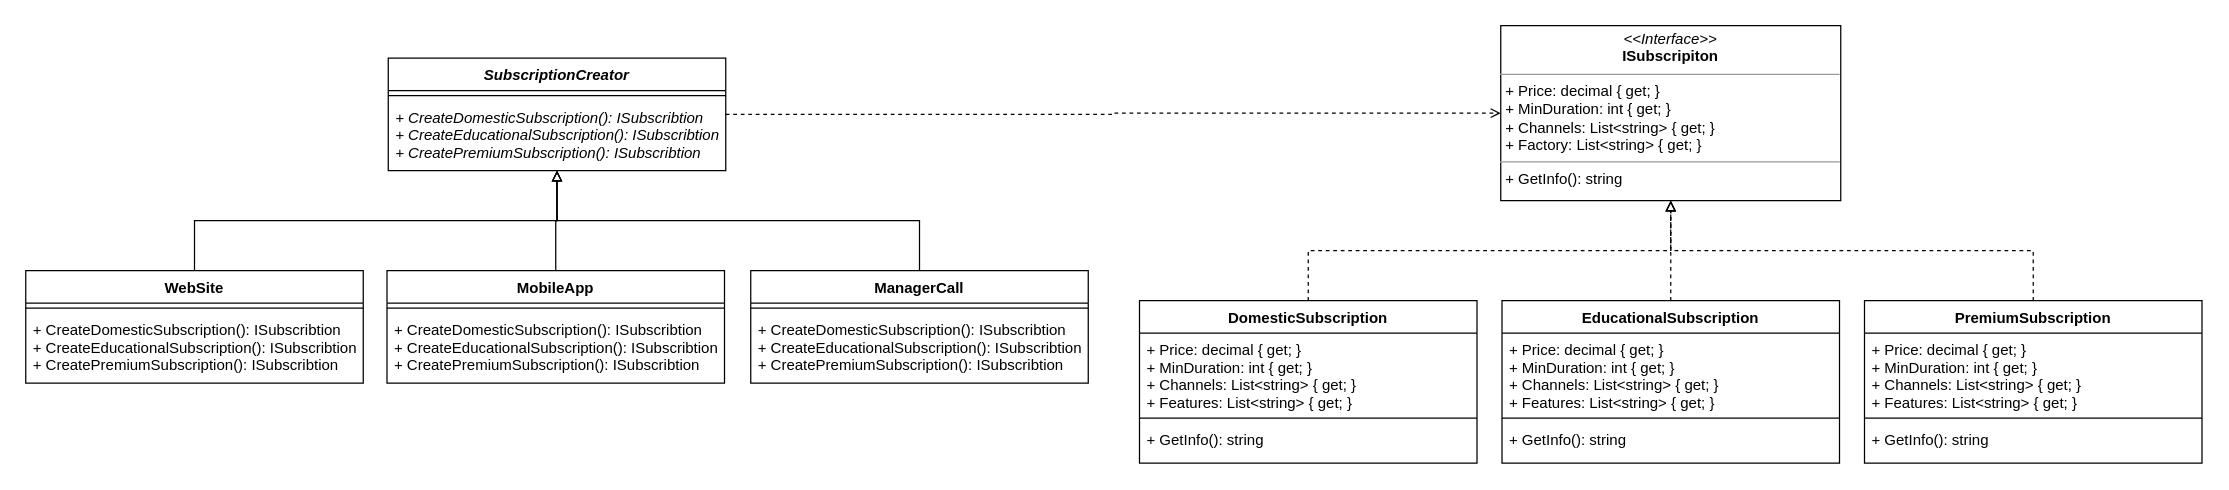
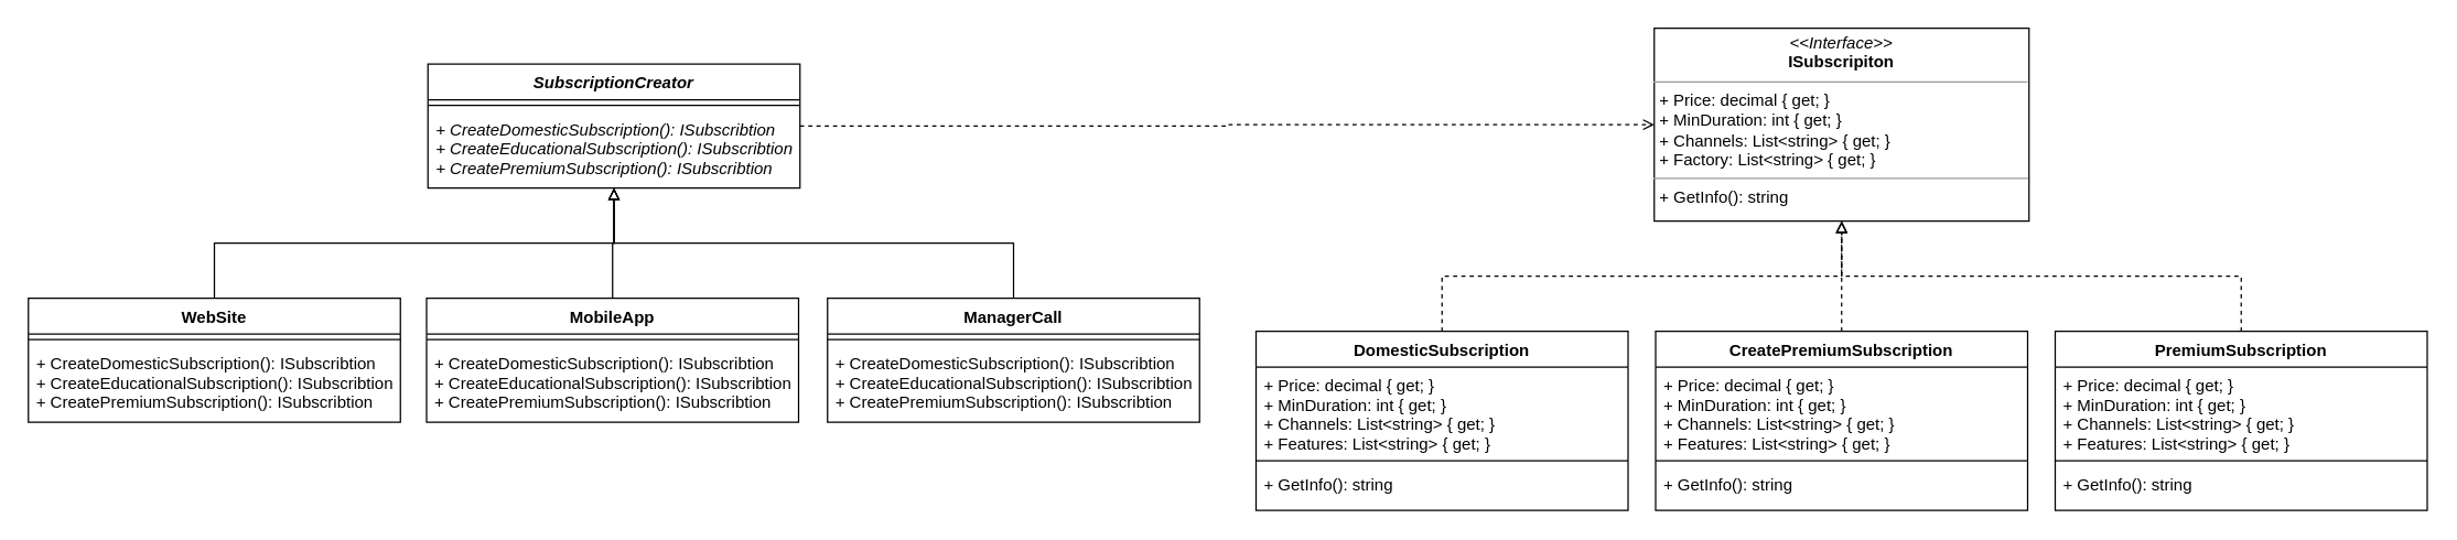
  <mxCell id="0" />
  <mxCell id="1" parent="0" />
  <mxCell id="2" value="&lt;p style=&quot;margin:0px;margin-top:4px;text-align:center;&quot;&gt;&lt;i&gt;&amp;lt;&amp;lt;Interface&amp;gt;&amp;gt;&lt;/i&gt;&lt;br&gt;&lt;b&gt;ISubscripiton&lt;/b&gt;&lt;/p&gt;&lt;hr size=&quot;1&quot;&gt;&lt;p style=&quot;margin:0px;margin-left:4px;&quot;&gt;+ Price: decimal { get; }&lt;br&gt;+ MinDuration: int { get; }&lt;/p&gt;&lt;p style=&quot;margin:0px;margin-left:4px;&quot;&gt;+ Channels: List&amp;lt;string&amp;gt; { get; }&lt;/p&gt;&lt;p style=&quot;margin:0px;margin-left:4px;&quot;&gt;+ Factory: List&amp;lt;string&amp;gt; { get; }&lt;/p&gt;&lt;hr size=&quot;1&quot;&gt;&lt;p style=&quot;margin:0px;margin-left:4px;&quot;&gt;+ GetInfo(): string&lt;/p&gt;" style="verticalAlign=top;align=left;overflow=fill;fontSize=12;fontFamily=Helvetica;html=1;" vertex="1" parent="1"><mxGeometry x="1200" y="20" width="272" height="140" as="geometry" /></mxCell>
  <mxCell id="3" style="edgeStyle=orthogonalEdgeStyle;rounded=0;orthogonalLoop=1;jettySize=auto;html=1;exitX=0.5;exitY=0;exitDx=0;exitDy=0;entryX=0.5;entryY=1;entryDx=0;entryDy=0;dashed=1;endArrow=block;endFill=0;" edge="1" parent="1" source="4" target="2"><mxGeometry relative="1" as="geometry" /></mxCell>
  <mxCell id="4" value="DomesticSubscription" style="swimlane;fontStyle=1;align=center;verticalAlign=top;childLayout=stackLayout;horizontal=1;startSize=26;horizontalStack=0;resizeParent=1;resizeParentMax=0;resizeLast=0;collapsible=1;marginBottom=0;fontSize=12;" vertex="1" parent="1"><mxGeometry y="240" width="270" height="130" as="geometry" x="911"><mxRectangle x="-60" y="370" width="140" height="30" as="alternateBounds" /></mxGeometry></mxCell>
  <mxCell id="5" value="+ Price: decimal { get; }&#10;+ MinDuration: int { get; }&#10;+ Channels: List&lt;string&gt; { get; }&#10;+ Features: List&lt;string&gt; { get; }" style="text;strokeColor=none;fillColor=none;align=left;verticalAlign=top;spacingLeft=4;spacingRight=4;overflow=hidden;rotatable=0;points=[[0,0.5],[1,0.5]];portConstraint=eastwest;fontSize=12;" vertex="1" parent="4"><mxGeometry y="26" width="270" height="64" as="geometry" /></mxCell>
  <mxCell id="6" value="" style="line;strokeWidth=1;fillColor=none;align=left;verticalAlign=middle;spacingTop=-1;spacingLeft=3;spacingRight=3;rotatable=0;labelPosition=right;points=[];portConstraint=eastwest;strokeColor=inherit;fontSize=16;" vertex="1" parent="4"><mxGeometry y="90" width="270" height="8" as="geometry" /></mxCell>
  <mxCell id="7" value="+ GetInfo(): string" style="text;strokeColor=none;fillColor=none;align=left;verticalAlign=top;spacingLeft=4;spacingRight=4;overflow=hidden;rotatable=0;points=[[0,0.5],[1,0.5]];portConstraint=eastwest;fontSize=12;" vertex="1" parent="4"><mxGeometry y="98" width="270" height="32" as="geometry" /></mxCell>
  <mxCell id="8" style="edgeStyle=orthogonalEdgeStyle;rounded=0;orthogonalLoop=1;jettySize=auto;html=1;exitX=0.5;exitY=0;exitDx=0;exitDy=0;entryX=0.5;entryY=1;entryDx=0;entryDy=0;dashed=1;endArrow=block;endFill=0;" edge="1" parent="1" source="9" target="2"><mxGeometry relative="1" as="geometry" /></mxCell>
- <mxCell id="9" value="EducationalSubscription" style="swimlane;fontStyle=1;align=center;verticalAlign=top;childLayout=stackLayout;horizontal=1;startSize=26;horizontalStack=0;resizeParent=1;resizeParentMax=0;resizeLast=0;collapsible=1;marginBottom=0;fontSize=12;" vertex="1" parent="1"><mxGeometry x="1201" y="240" width="270" height="130" as="geometry"><mxRectangle x="-60" y="370" width="140" height="30" as="alternateBounds" /></mxGeometry></mxCell>
+ <mxCell id="9" value="CreatePremiumSubscription" style="swimlane;fontStyle=1;align=center;verticalAlign=top;childLayout=stackLayout;horizontal=1;startSize=26;horizontalStack=0;resizeParent=1;resizeParentMax=0;resizeLast=0;collapsible=1;marginBottom=0;fontSize=12;" vertex="1" parent="1"><mxGeometry x="1201" y="240" width="270" height="130" as="geometry"><mxRectangle x="-60" y="370" width="140" height="30" as="alternateBounds" /></mxGeometry></mxCell>
  <mxCell id="10" value="+ Price: decimal { get; }&#10;+ MinDuration: int { get; }&#10;+ Channels: List&lt;string&gt; { get; }&#10;+ Features: List&lt;string&gt; { get; }" style="text;strokeColor=none;fillColor=none;align=left;verticalAlign=top;spacingLeft=4;spacingRight=4;overflow=hidden;rotatable=0;points=[[0,0.5],[1,0.5]];portConstraint=eastwest;fontSize=12;" vertex="1" parent="9"><mxGeometry y="26" width="270" height="64" as="geometry" /></mxCell>
  <mxCell id="11" value="" style="line;strokeWidth=1;fillColor=none;align=left;verticalAlign=middle;spacingTop=-1;spacingLeft=3;spacingRight=3;rotatable=0;labelPosition=right;points=[];portConstraint=eastwest;strokeColor=inherit;fontSize=16;" vertex="1" parent="9"><mxGeometry y="90" width="270" height="8" as="geometry" /></mxCell>
  <mxCell id="12" value="+ GetInfo(): string" style="text;strokeColor=none;fillColor=none;align=left;verticalAlign=top;spacingLeft=4;spacingRight=4;overflow=hidden;rotatable=0;points=[[0,0.5],[1,0.5]];portConstraint=eastwest;fontSize=12;" vertex="1" parent="9"><mxGeometry y="98" width="270" height="32" as="geometry" /></mxCell>
  <mxCell id="13" style="edgeStyle=orthogonalEdgeStyle;rounded=0;orthogonalLoop=1;jettySize=auto;html=1;exitX=0.5;exitY=0;exitDx=0;exitDy=0;entryX=0.5;entryY=1;entryDx=0;entryDy=0;dashed=1;endArrow=block;endFill=0;" edge="1" parent="1" source="14" target="2"><mxGeometry relative="1" as="geometry" /></mxCell>
  <mxCell id="14" value="PremiumSubscription" style="swimlane;fontStyle=1;align=center;verticalAlign=top;childLayout=stackLayout;horizontal=1;startSize=26;horizontalStack=0;resizeParent=1;resizeParentMax=0;resizeLast=0;collapsible=1;marginBottom=0;fontSize=12;" vertex="1" parent="1"><mxGeometry x="1491" y="240" width="270" height="130" as="geometry"><mxRectangle x="-60" y="370" width="140" height="30" as="alternateBounds" /></mxGeometry></mxCell>
  <mxCell id="15" value="+ Price: decimal { get; }&#10;+ MinDuration: int { get; }&#10;+ Channels: List&lt;string&gt; { get; }&#10;+ Features: List&lt;string&gt; { get; }" style="text;strokeColor=none;fillColor=none;align=left;verticalAlign=top;spacingLeft=4;spacingRight=4;overflow=hidden;rotatable=0;points=[[0,0.5],[1,0.5]];portConstraint=eastwest;fontSize=12;" vertex="1" parent="14"><mxGeometry y="26" width="270" height="64" as="geometry" /></mxCell>
  <mxCell id="16" value="" style="line;strokeWidth=1;fillColor=none;align=left;verticalAlign=middle;spacingTop=-1;spacingLeft=3;spacingRight=3;rotatable=0;labelPosition=right;points=[];portConstraint=eastwest;strokeColor=inherit;fontSize=16;" vertex="1" parent="14"><mxGeometry y="90" width="270" height="8" as="geometry" /></mxCell>
  <mxCell id="17" value="+ GetInfo(): string" style="text;strokeColor=none;fillColor=none;align=left;verticalAlign=top;spacingLeft=4;spacingRight=4;overflow=hidden;rotatable=0;points=[[0,0.5],[1,0.5]];portConstraint=eastwest;fontSize=12;" vertex="1" parent="14"><mxGeometry y="98" width="270" height="32" as="geometry" /></mxCell>
  <mxCell id="18" style="edgeStyle=orthogonalEdgeStyle;rounded=0;orthogonalLoop=1;jettySize=auto;html=1;exitX=1;exitY=0.5;exitDx=0;exitDy=0;entryX=0;entryY=0.5;entryDx=0;entryDy=0;endArrow=open;endFill=0;dashed=1;" edge="1" parent="1" source="19" target="2"><mxGeometry relative="1" as="geometry" /></mxCell>
  <mxCell id="19" value="SubscriptionCreator" style="swimlane;fontStyle=3;align=center;verticalAlign=top;childLayout=stackLayout;horizontal=1;startSize=26;horizontalStack=0;resizeParent=1;resizeParentMax=0;resizeLast=0;collapsible=1;marginBottom=0;fontSize=12;" vertex="1" parent="1"><mxGeometry x="310" y="46" width="270" height="90" as="geometry"><mxRectangle x="-60" y="370" width="140" height="30" as="alternateBounds" /></mxGeometry></mxCell>
  <mxCell id="20" value="" style="line;strokeWidth=1;fillColor=none;align=left;verticalAlign=middle;spacingTop=-1;spacingLeft=3;spacingRight=3;rotatable=0;labelPosition=right;points=[];portConstraint=eastwest;strokeColor=inherit;fontSize=16;" vertex="1" parent="19"><mxGeometry y="26" width="270" height="8" as="geometry" /></mxCell>
  <mxCell id="21" value="+ CreateDomesticSubscription(): ISubscribtion&#10;+ CreateEducationalSubscription(): ISubscribtion&#10;+ CreatePremiumSubscription(): ISubscribtion&#10;&#10;&#10;" style="text;strokeColor=none;fillColor=none;align=left;verticalAlign=top;spacingLeft=4;spacingRight=4;overflow=hidden;rotatable=0;points=[[0,0.5],[1,0.5]];portConstraint=eastwest;fontSize=12;fontStyle=2" vertex="1" parent="19"><mxGeometry y="34" width="270" height="56" as="geometry" /></mxCell>
  <mxCell id="22" style="edgeStyle=orthogonalEdgeStyle;rounded=0;orthogonalLoop=1;jettySize=auto;html=1;exitX=0.5;exitY=0;exitDx=0;exitDy=0;endArrow=block;endFill=0;" edge="1" parent="1" source="23" target="19"><mxGeometry relative="1" as="geometry" /></mxCell>
  <mxCell id="23" value="WebSite" style="swimlane;fontStyle=1;align=center;verticalAlign=top;childLayout=stackLayout;horizontal=1;startSize=26;horizontalStack=0;resizeParent=1;resizeParentMax=0;resizeLast=0;collapsible=1;marginBottom=0;fontSize=12;" vertex="1" parent="1"><mxGeometry x="20" y="216" width="270" height="90" as="geometry"><mxRectangle x="-60" y="370" width="140" height="30" as="alternateBounds" /></mxGeometry></mxCell>
  <mxCell id="24" value="" style="line;strokeWidth=1;fillColor=none;align=left;verticalAlign=middle;spacingTop=-1;spacingLeft=3;spacingRight=3;rotatable=0;labelPosition=right;points=[];portConstraint=eastwest;strokeColor=inherit;fontSize=16;" vertex="1" parent="23"><mxGeometry y="26" width="270" height="8" as="geometry" /></mxCell>
  <mxCell id="25" value="+ CreateDomesticSubscription(): ISubscribtion&#10;+ CreateEducationalSubscription(): ISubscribtion&#10;+ CreatePremiumSubscription(): ISubscribtion&#10;&#10;&#10;" style="text;strokeColor=none;fillColor=none;align=left;verticalAlign=top;spacingLeft=4;spacingRight=4;overflow=hidden;rotatable=0;points=[[0,0.5],[1,0.5]];portConstraint=eastwest;fontSize=12;fontStyle=0" vertex="1" parent="23"><mxGeometry y="34" width="270" height="56" as="geometry" /></mxCell>
  <mxCell id="26" style="edgeStyle=orthogonalEdgeStyle;rounded=0;orthogonalLoop=1;jettySize=auto;html=1;exitX=0.5;exitY=0;exitDx=0;exitDy=0;endArrow=block;endFill=0;" edge="1" parent="1" source="27" target="19"><mxGeometry relative="1" as="geometry" /></mxCell>
  <mxCell id="27" value="MobileApp" style="swimlane;fontStyle=1;align=center;verticalAlign=top;childLayout=stackLayout;horizontal=1;startSize=26;horizontalStack=0;resizeParent=1;resizeParentMax=0;resizeLast=0;collapsible=1;marginBottom=0;fontSize=12;" vertex="1" parent="1"><mxGeometry x="309" y="216" width="270" height="90" as="geometry"><mxRectangle x="-60" y="370" width="140" height="30" as="alternateBounds" /></mxGeometry></mxCell>
  <mxCell id="28" value="" style="line;strokeWidth=1;fillColor=none;align=left;verticalAlign=middle;spacingTop=-1;spacingLeft=3;spacingRight=3;rotatable=0;labelPosition=right;points=[];portConstraint=eastwest;strokeColor=inherit;fontSize=16;" vertex="1" parent="27"><mxGeometry y="26" width="270" height="8" as="geometry" /></mxCell>
  <mxCell id="29" value="+ CreateDomesticSubscription(): ISubscribtion&#10;+ CreateEducationalSubscription(): ISubscribtion&#10;+ CreatePremiumSubscription(): ISubscribtion&#10;&#10;&#10;" style="text;strokeColor=none;fillColor=none;align=left;verticalAlign=top;spacingLeft=4;spacingRight=4;overflow=hidden;rotatable=0;points=[[0,0.5],[1,0.5]];portConstraint=eastwest;fontSize=12;fontStyle=0" vertex="1" parent="27"><mxGeometry y="34" width="270" height="56" as="geometry" /></mxCell>
  <mxCell id="30" style="edgeStyle=orthogonalEdgeStyle;rounded=0;orthogonalLoop=1;jettySize=auto;html=1;exitX=0.5;exitY=0;exitDx=0;exitDy=0;endArrow=block;endFill=0;" edge="1" parent="1" source="31" target="19"><mxGeometry relative="1" as="geometry" /></mxCell>
  <mxCell id="31" value="ManagerCall" style="swimlane;fontStyle=1;align=center;verticalAlign=top;childLayout=stackLayout;horizontal=1;startSize=26;horizontalStack=0;resizeParent=1;resizeParentMax=0;resizeLast=0;collapsible=1;marginBottom=0;fontSize=12;" vertex="1" parent="1"><mxGeometry x="600" y="216" width="270" height="90" as="geometry"><mxRectangle x="-60" y="370" width="140" height="30" as="alternateBounds" /></mxGeometry></mxCell>
  <mxCell id="32" value="" style="line;strokeWidth=1;fillColor=none;align=left;verticalAlign=middle;spacingTop=-1;spacingLeft=3;spacingRight=3;rotatable=0;labelPosition=right;points=[];portConstraint=eastwest;strokeColor=inherit;fontSize=16;" vertex="1" parent="31"><mxGeometry y="26" width="270" height="8" as="geometry" /></mxCell>
  <mxCell id="33" value="+ CreateDomesticSubscription(): ISubscribtion&#10;+ CreateEducationalSubscription(): ISubscribtion&#10;+ CreatePremiumSubscription(): ISubscribtion&#10;&#10;&#10;" style="text;strokeColor=none;fillColor=none;align=left;verticalAlign=top;spacingLeft=4;spacingRight=4;overflow=hidden;rotatable=0;points=[[0,0.5],[1,0.5]];portConstraint=eastwest;fontSize=12;fontStyle=0" vertex="1" parent="31"><mxGeometry y="34" width="270" height="56" as="geometry" /></mxCell>
